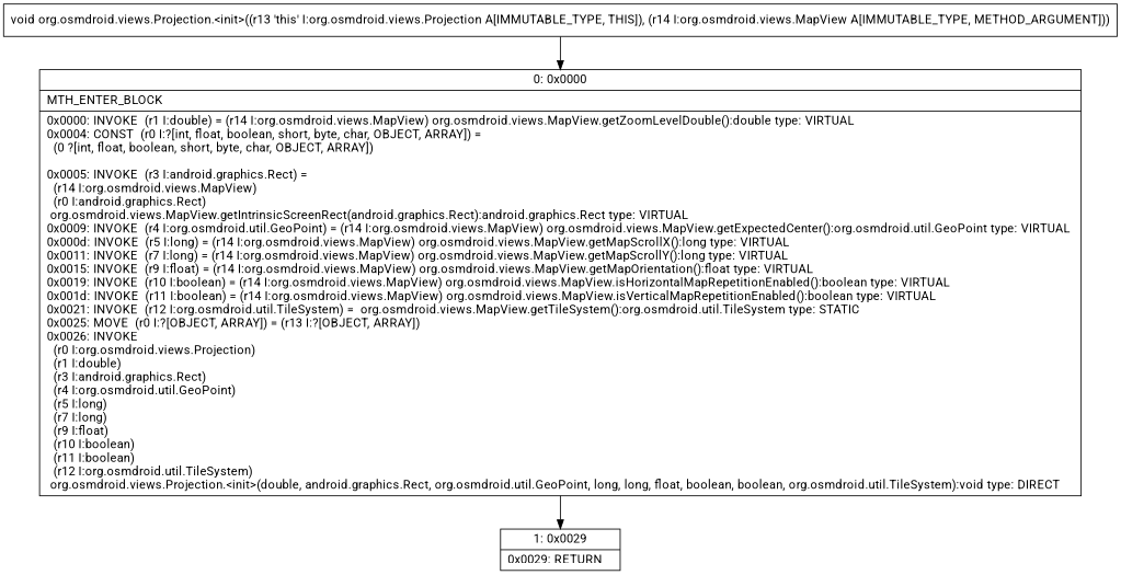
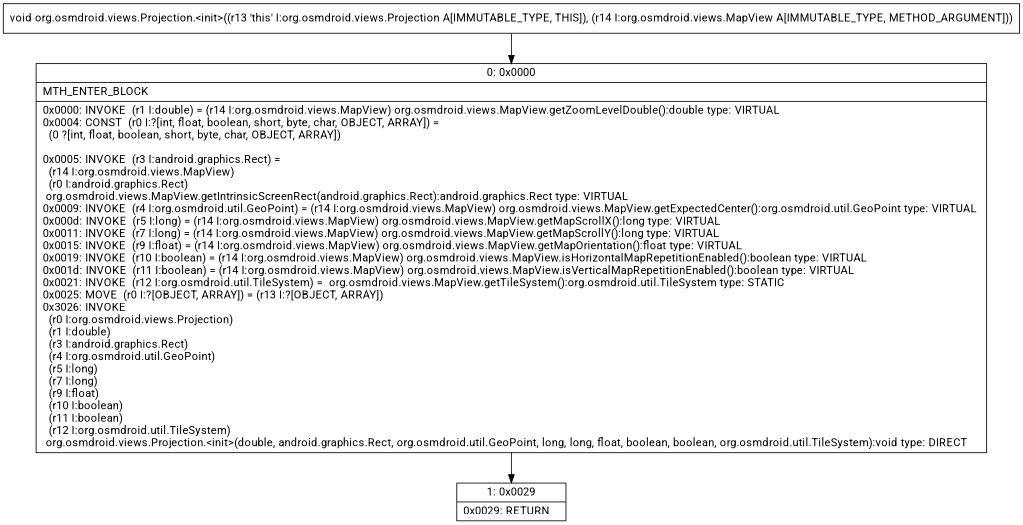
  digraph {
    fontname=Roboto
    node [shape=record fontname=Roboto]
    edge [fontname=Roboto]
-   n1 [label="{0\:\ 0x0000|MTH_ENTER_BLOCK\l|0x0000: INVOKE  (r1 I:double) = (r14 I:org.osmdroid.views.MapView) org.osmdroid.views.MapView.getZoomLevelDouble():double type: VIRTUAL \l0x0004: CONST  (r0 I:?[int, float, boolean, short, byte, char, OBJECT, ARRAY]) = \l  (0 ?[int, float, boolean, short, byte, char, OBJECT, ARRAY])\l \l0x0005: INVOKE  (r3 I:android.graphics.Rect) = \l  (r14 I:org.osmdroid.views.MapView)\l  (r0 I:android.graphics.Rect)\l org.osmdroid.views.MapView.getIntrinsicScreenRect(android.graphics.Rect):android.graphics.Rect type: VIRTUAL \l0x0009: INVOKE  (r4 I:org.osmdroid.util.GeoPoint) = (r14 I:org.osmdroid.views.MapView) org.osmdroid.views.MapView.getExpectedCenter():org.osmdroid.util.GeoPoint type: VIRTUAL \l0x000d: INVOKE  (r5 I:long) = (r14 I:org.osmdroid.views.MapView) org.osmdroid.views.MapView.getMapScrollX():long type: VIRTUAL \l0x0011: INVOKE  (r7 I:long) = (r14 I:org.osmdroid.views.MapView) org.osmdroid.views.MapView.getMapScrollY():long type: VIRTUAL \l0x0015: INVOKE  (r9 I:float) = (r14 I:org.osmdroid.views.MapView) org.osmdroid.views.MapView.getMapOrientation():float type: VIRTUAL \l0x0019: INVOKE  (r10 I:boolean) = (r14 I:org.osmdroid.views.MapView) org.osmdroid.views.MapView.isHorizontalMapRepetitionEnabled():boolean type: VIRTUAL \l0x001d: INVOKE  (r11 I:boolean) = (r14 I:org.osmdroid.views.MapView) org.osmdroid.views.MapView.isVerticalMapRepetitionEnabled():boolean type: VIRTUAL \l0x0021: INVOKE  (r12 I:org.osmdroid.util.TileSystem) =  org.osmdroid.views.MapView.getTileSystem():org.osmdroid.util.TileSystem type: STATIC \l0x0025: MOVE  (r0 I:?[OBJECT, ARRAY]) = (r13 I:?[OBJECT, ARRAY]) \l0x0026: INVOKE  \l  (r0 I:org.osmdroid.views.Projection)\l  (r1 I:double)\l  (r3 I:android.graphics.Rect)\l  (r4 I:org.osmdroid.util.GeoPoint)\l  (r5 I:long)\l  (r7 I:long)\l  (r9 I:float)\l  (r10 I:boolean)\l  (r11 I:boolean)\l  (r12 I:org.osmdroid.util.TileSystem)\l org.osmdroid.views.Projection.\<init\>(double, android.graphics.Rect, org.osmdroid.util.GeoPoint, long, long, float, boolean, boolean, org.osmdroid.util.TileSystem):void type: DIRECT \l}"]
+   n1 [label="{0\:\ 0x0000|MTH_ENTER_BLOCK\l|0x0000: INVOKE  (r1 I:double) = (r14 I:org.osmdroid.views.MapView) org.osmdroid.views.MapView.getZoomLevelDouble():double type: VIRTUAL \l0x0004: CONST  (r0 I:?[int, float, boolean, short, byte, char, OBJECT, ARRAY]) = \l  (0 ?[int, float, boolean, short, byte, char, OBJECT, ARRAY])\l \l0x0005: INVOKE  (r3 I:android.graphics.Rect) = \l  (r14 I:org.osmdroid.views.MapView)\l  (r0 I:android.graphics.Rect)\l org.osmdroid.views.MapView.getIntrinsicScreenRect(android.graphics.Rect):android.graphics.Rect type: VIRTUAL \l0x0009: INVOKE  (r4 I:org.osmdroid.util.GeoPoint) = (r14 I:org.osmdroid.views.MapView) org.osmdroid.views.MapView.getExpectedCenter():org.osmdroid.util.GeoPoint type: VIRTUAL \l0x000d: INVOKE  (r5 I:long) = (r14 I:org.osmdroid.views.MapView) org.osmdroid.views.MapView.getMapScrollX():long type: VIRTUAL \l0x0011: INVOKE  (r7 I:long) = (r14 I:org.osmdroid.views.MapView) org.osmdroid.views.MapView.getMapScrollY():long type: VIRTUAL \l0x0015: INVOKE  (r9 I:float) = (r14 I:org.osmdroid.views.MapView) org.osmdroid.views.MapView.getMapOrientation():float type: VIRTUAL \l0x0019: INVOKE  (r10 I:boolean) = (r14 I:org.osmdroid.views.MapView) org.osmdroid.views.MapView.isHorizontalMapRepetitionEnabled():boolean type: VIRTUAL \l0x001d: INVOKE  (r11 I:boolean) = (r14 I:org.osmdroid.views.MapView) org.osmdroid.views.MapView.isVerticalMapRepetitionEnabled():boolean type: VIRTUAL \l0x0021: INVOKE  (r12 I:org.osmdroid.util.TileSystem) =  org.osmdroid.views.MapView.getTileSystem():org.osmdroid.util.TileSystem type: STATIC \l0x0025: MOVE  (r0 I:?[OBJECT, ARRAY]) = (r13 I:?[OBJECT, ARRAY]) \l0x3026: INVOKE  \l  (r0 I:org.osmdroid.views.Projection)\l  (r1 I:double)\l  (r3 I:android.graphics.Rect)\l  (r4 I:org.osmdroid.util.GeoPoint)\l  (r5 I:long)\l  (r7 I:long)\l  (r9 I:float)\l  (r10 I:boolean)\l  (r11 I:boolean)\l  (r12 I:org.osmdroid.util.TileSystem)\l org.osmdroid.views.Projection.\<init\>(double, android.graphics.Rect, org.osmdroid.util.GeoPoint, long, long, float, boolean, boolean, org.osmdroid.util.TileSystem):void type: DIRECT \l}"]
    n2 [label="{1\:\ 0x0029|0x0029: RETURN   \l}"]
    n3 [label="{void org.osmdroid.views.Projection.\<init\>((r13 'this' I:org.osmdroid.views.Projection A[IMMUTABLE_TYPE, THIS]), (r14 I:org.osmdroid.views.MapView A[IMMUTABLE_TYPE, METHOD_ARGUMENT])) }"]
    n1 -> n2
    n3 -> n1
  }
